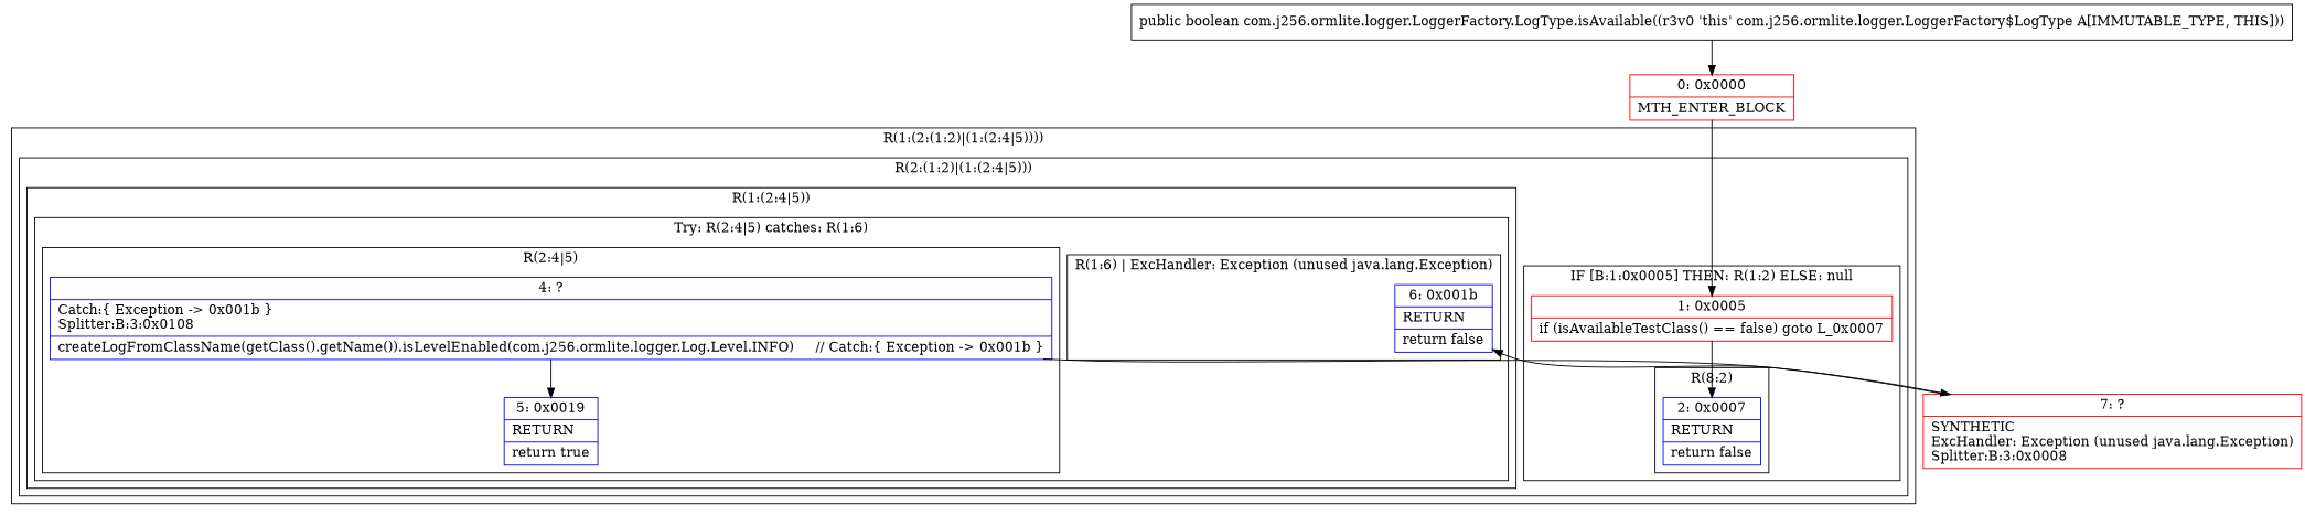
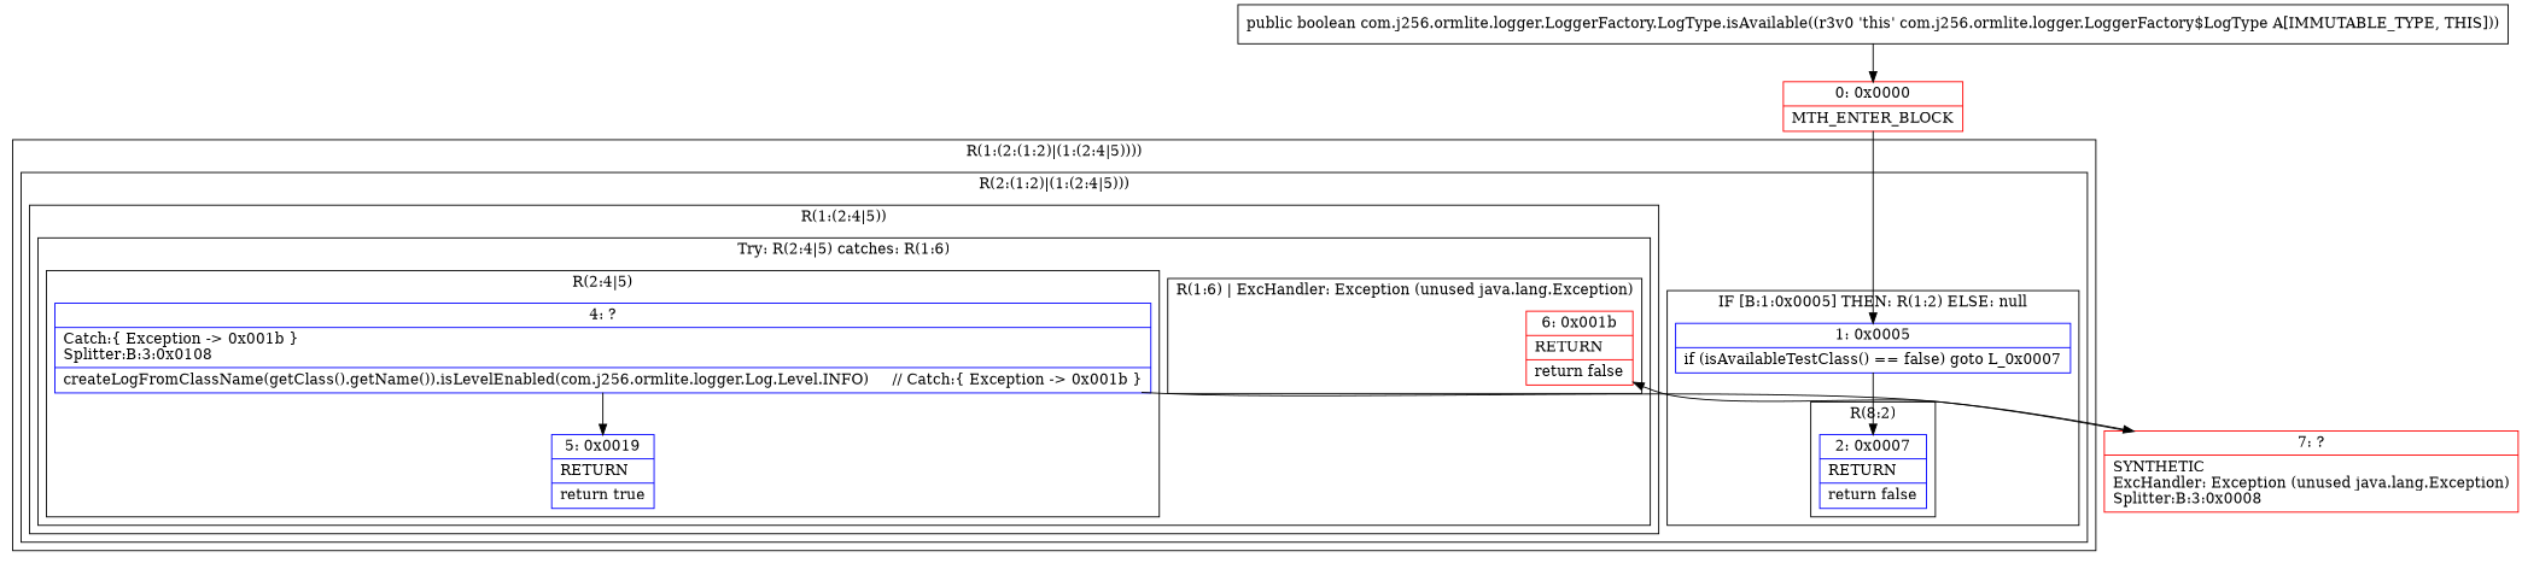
  digraph {
    node [color=blue shape=record]
    n1 [label="{2\:\ 0x0007|RETURN\l|return false\l}"]
-   n2 [color=red label="{1\:\ 0x0005|if (isAvailableTestClass() == false) goto L_0x0007\l}"]
+   n2 [label="{1\:\ 0x0005|if (isAvailableTestClass() == false) goto L_0x0007\l}"]
    n3 [label="{4\:\ ?|Catch:\{ Exception \-\> 0x001b \}\lSplitter:B:3:0x0108\l|createLogFromClassName(getClass().getName()).isLevelEnabled(com.j256.ormlite.logger.Log.Level.INFO)     \/\/ Catch:\{ Exception \-\> 0x001b \}\l}"]
    n4 [label="{5\:\ 0x0019|RETURN\l|return true\l}"]
-   n5 [label="{6\:\ 0x001b|RETURN\l|return false\l}"]
+   n5 [color=red label="{6\:\ 0x001b|RETURN\l|return false\l}"]
    n6 [color=red label="{7\:\ ?|SYNTHETIC\lExcHandler: Exception (unused java.lang.Exception)\lSplitter:B:3:0x0008\l}"]
    n7 [color=red label="{0\:\ 0x0000|MTH_ENTER_BLOCK\l}"]
    n8 [label="{public boolean com.j256.ormlite.logger.LoggerFactory.LogType.isAvailable((r3v0 'this' com.j256.ormlite.logger.LoggerFactory$LogType A[IMMUTABLE_TYPE, THIS])) }" color=""]
    subgraph cluster_1 {
      label="R(1:(2:(1:2)|(1:(2:4|5))))"
      subgraph cluster_2 {
        label="R(2:(1:2)|(1:(2:4|5)))"
        subgraph cluster_3 {
          label="IF [B:1:0x0005] THEN: R(1:2) ELSE: null"
          n2
          subgraph cluster_4 {
            label="R(8:2)"
            n1
          }
        }
        subgraph cluster_5 {
          label="R(1:(2:4|5))"
          subgraph cluster_6 {
            label="Try: R(2:4|5) catches: R(1:6)"
            subgraph cluster_7 {
              label="R(2:4|5)"
              n3
              n4
            }
            subgraph cluster_8 {
              label="R(1:6) | ExcHandler: Exception (unused java.lang.Exception)\l"
              n5
            }
          }
        }
      }
    }
    subgraph cluster_9 {
      label="R(1:6) | ExcHandler: Exception (unused java.lang.Exception)\l"
    }
    n2 -> n1
    n3 -> n4
    n3 -> n6
    n6 -> n5
    n7 -> n2
    n8 -> n7
  }
